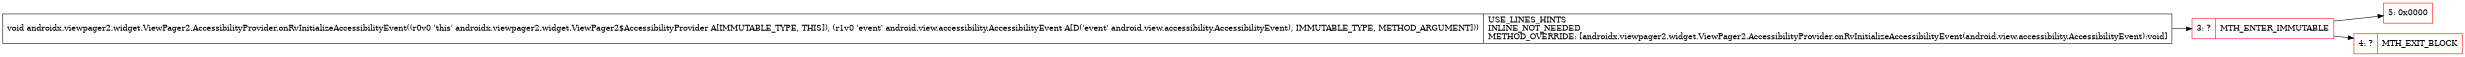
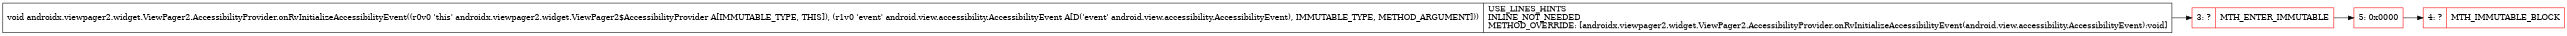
  digraph {
    rankdir=LR
    node [color=red shape=record]
    n1 [label="{3\:\ ?|MTH_ENTER_IMMUTABLE\l}"]
    n2 [label="{5\:\ 0x0000}"]
-   n3 [label="{4\:\ ?|MTH_EXIT_BLOCK\l}"]
+   n3 [label="{4\:\ ?|MTH_IMMUTABLE_BLOCK\l}"]
    n4 [label="{void androidx.viewpager2.widget.ViewPager2.AccessibilityProvider.onRvInitializeAccessibilityEvent((r0v0 'this' androidx.viewpager2.widget.ViewPager2$AccessibilityProvider A[IMMUTABLE_TYPE, THIS]), (r1v0 'event' android.view.accessibility.AccessibilityEvent A[D('event' android.view.accessibility.AccessibilityEvent), IMMUTABLE_TYPE, METHOD_ARGUMENT]))  | USE_LINES_HINTS\lINLINE_NOT_NEEDED\lMETHOD_OVERRIDE: [androidx.viewpager2.widget.ViewPager2.AccessibilityProvider.onRvInitializeAccessibilityEvent(android.view.accessibility.AccessibilityEvent):void]\l}" color=""]
    subgraph cluster_1 {
      label="R(0)"
    }
    n1 -> n2
-   n1 -> n3
+   n2 -> n3
    n4 -> n1
  }
